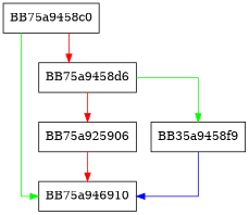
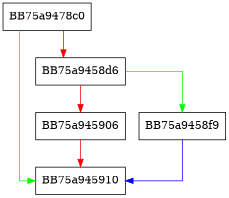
  digraph {
    splines=ortho
    node [shape=box]
    edge [color=red]
-   BB75a9458c0
-   BB75a945910 [label=BB75a946910]
+   BB75a9458c0 [label=BB75a9478c0]
+   BB75a945910
    BB75a9458d6
-   BB75a945906 [label=BB75a925906]
-   BB75a9458f9 [label=BB35a9458f9]
+   BB75a945906
+   BB75a9458f9
    BB75a9458c0 -> BB75a945910 [color=green]
    BB75a9458c0 -> BB75a9458d6
    BB75a9458d6 -> BB75a945906
    BB75a9458d6 -> BB75a9458f9 [color=green]
    BB75a945906 -> BB75a945910
    BB75a9458f9 -> BB75a945910 [color=blue]
  }
